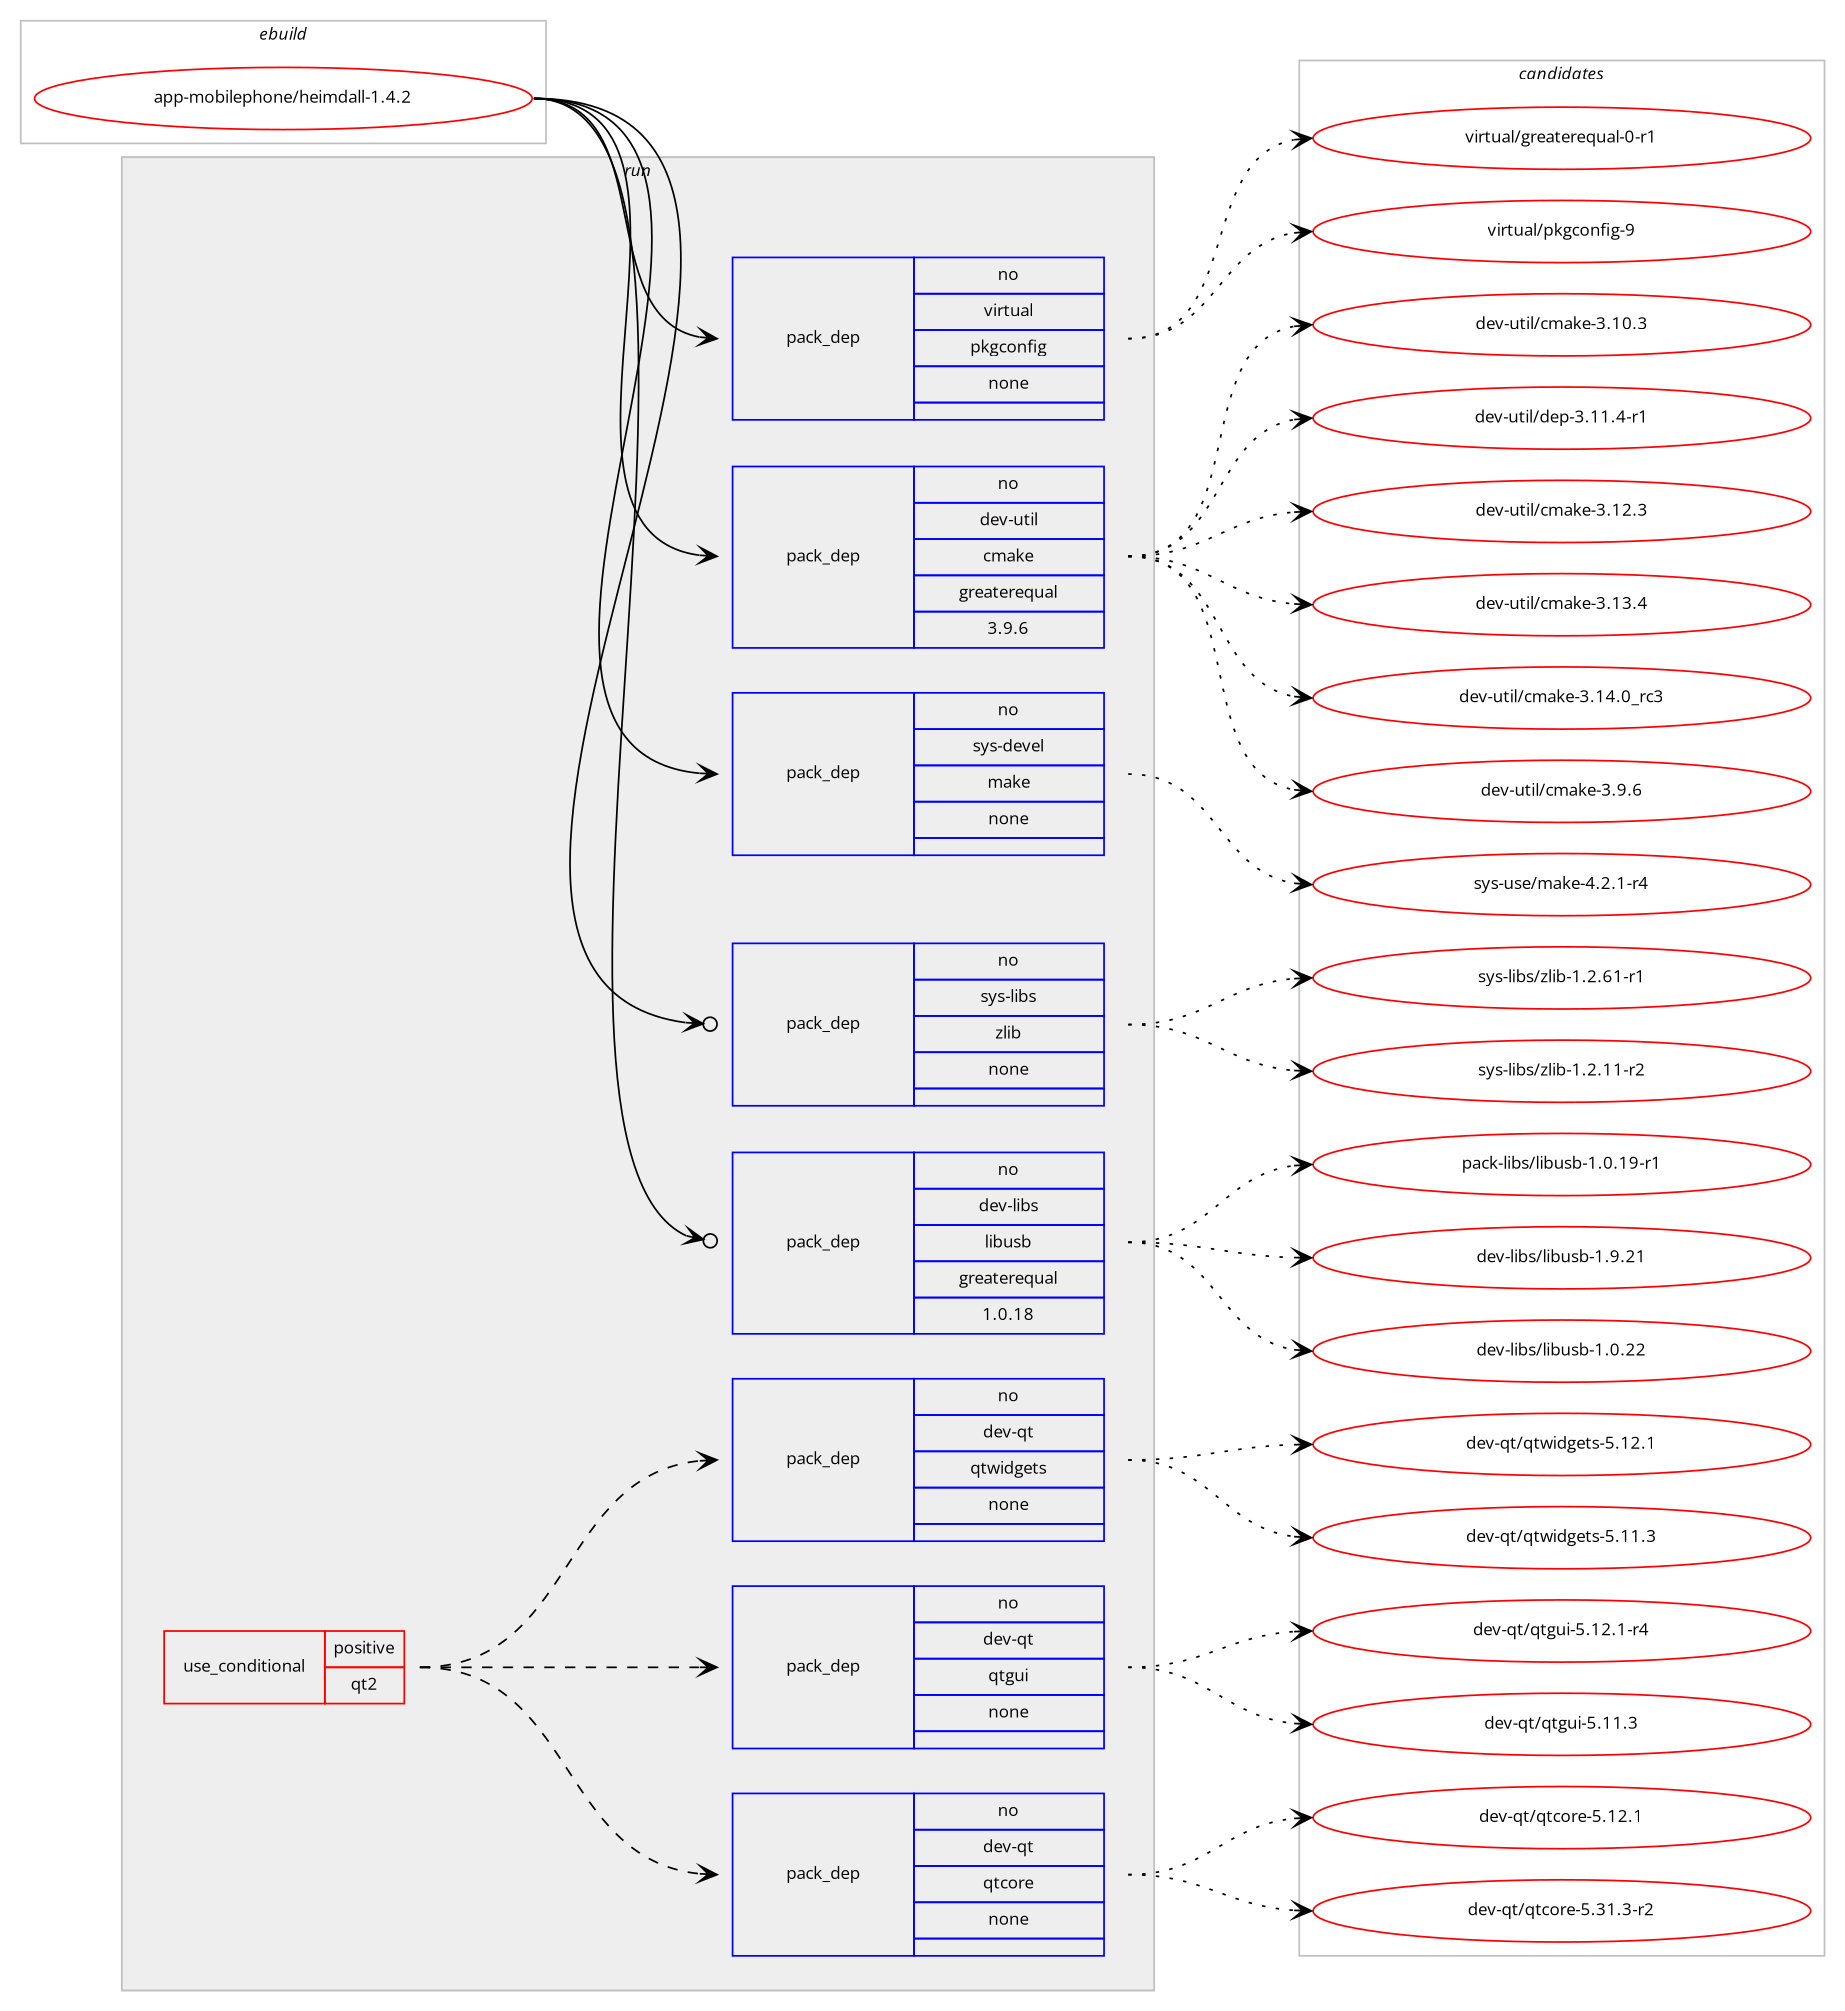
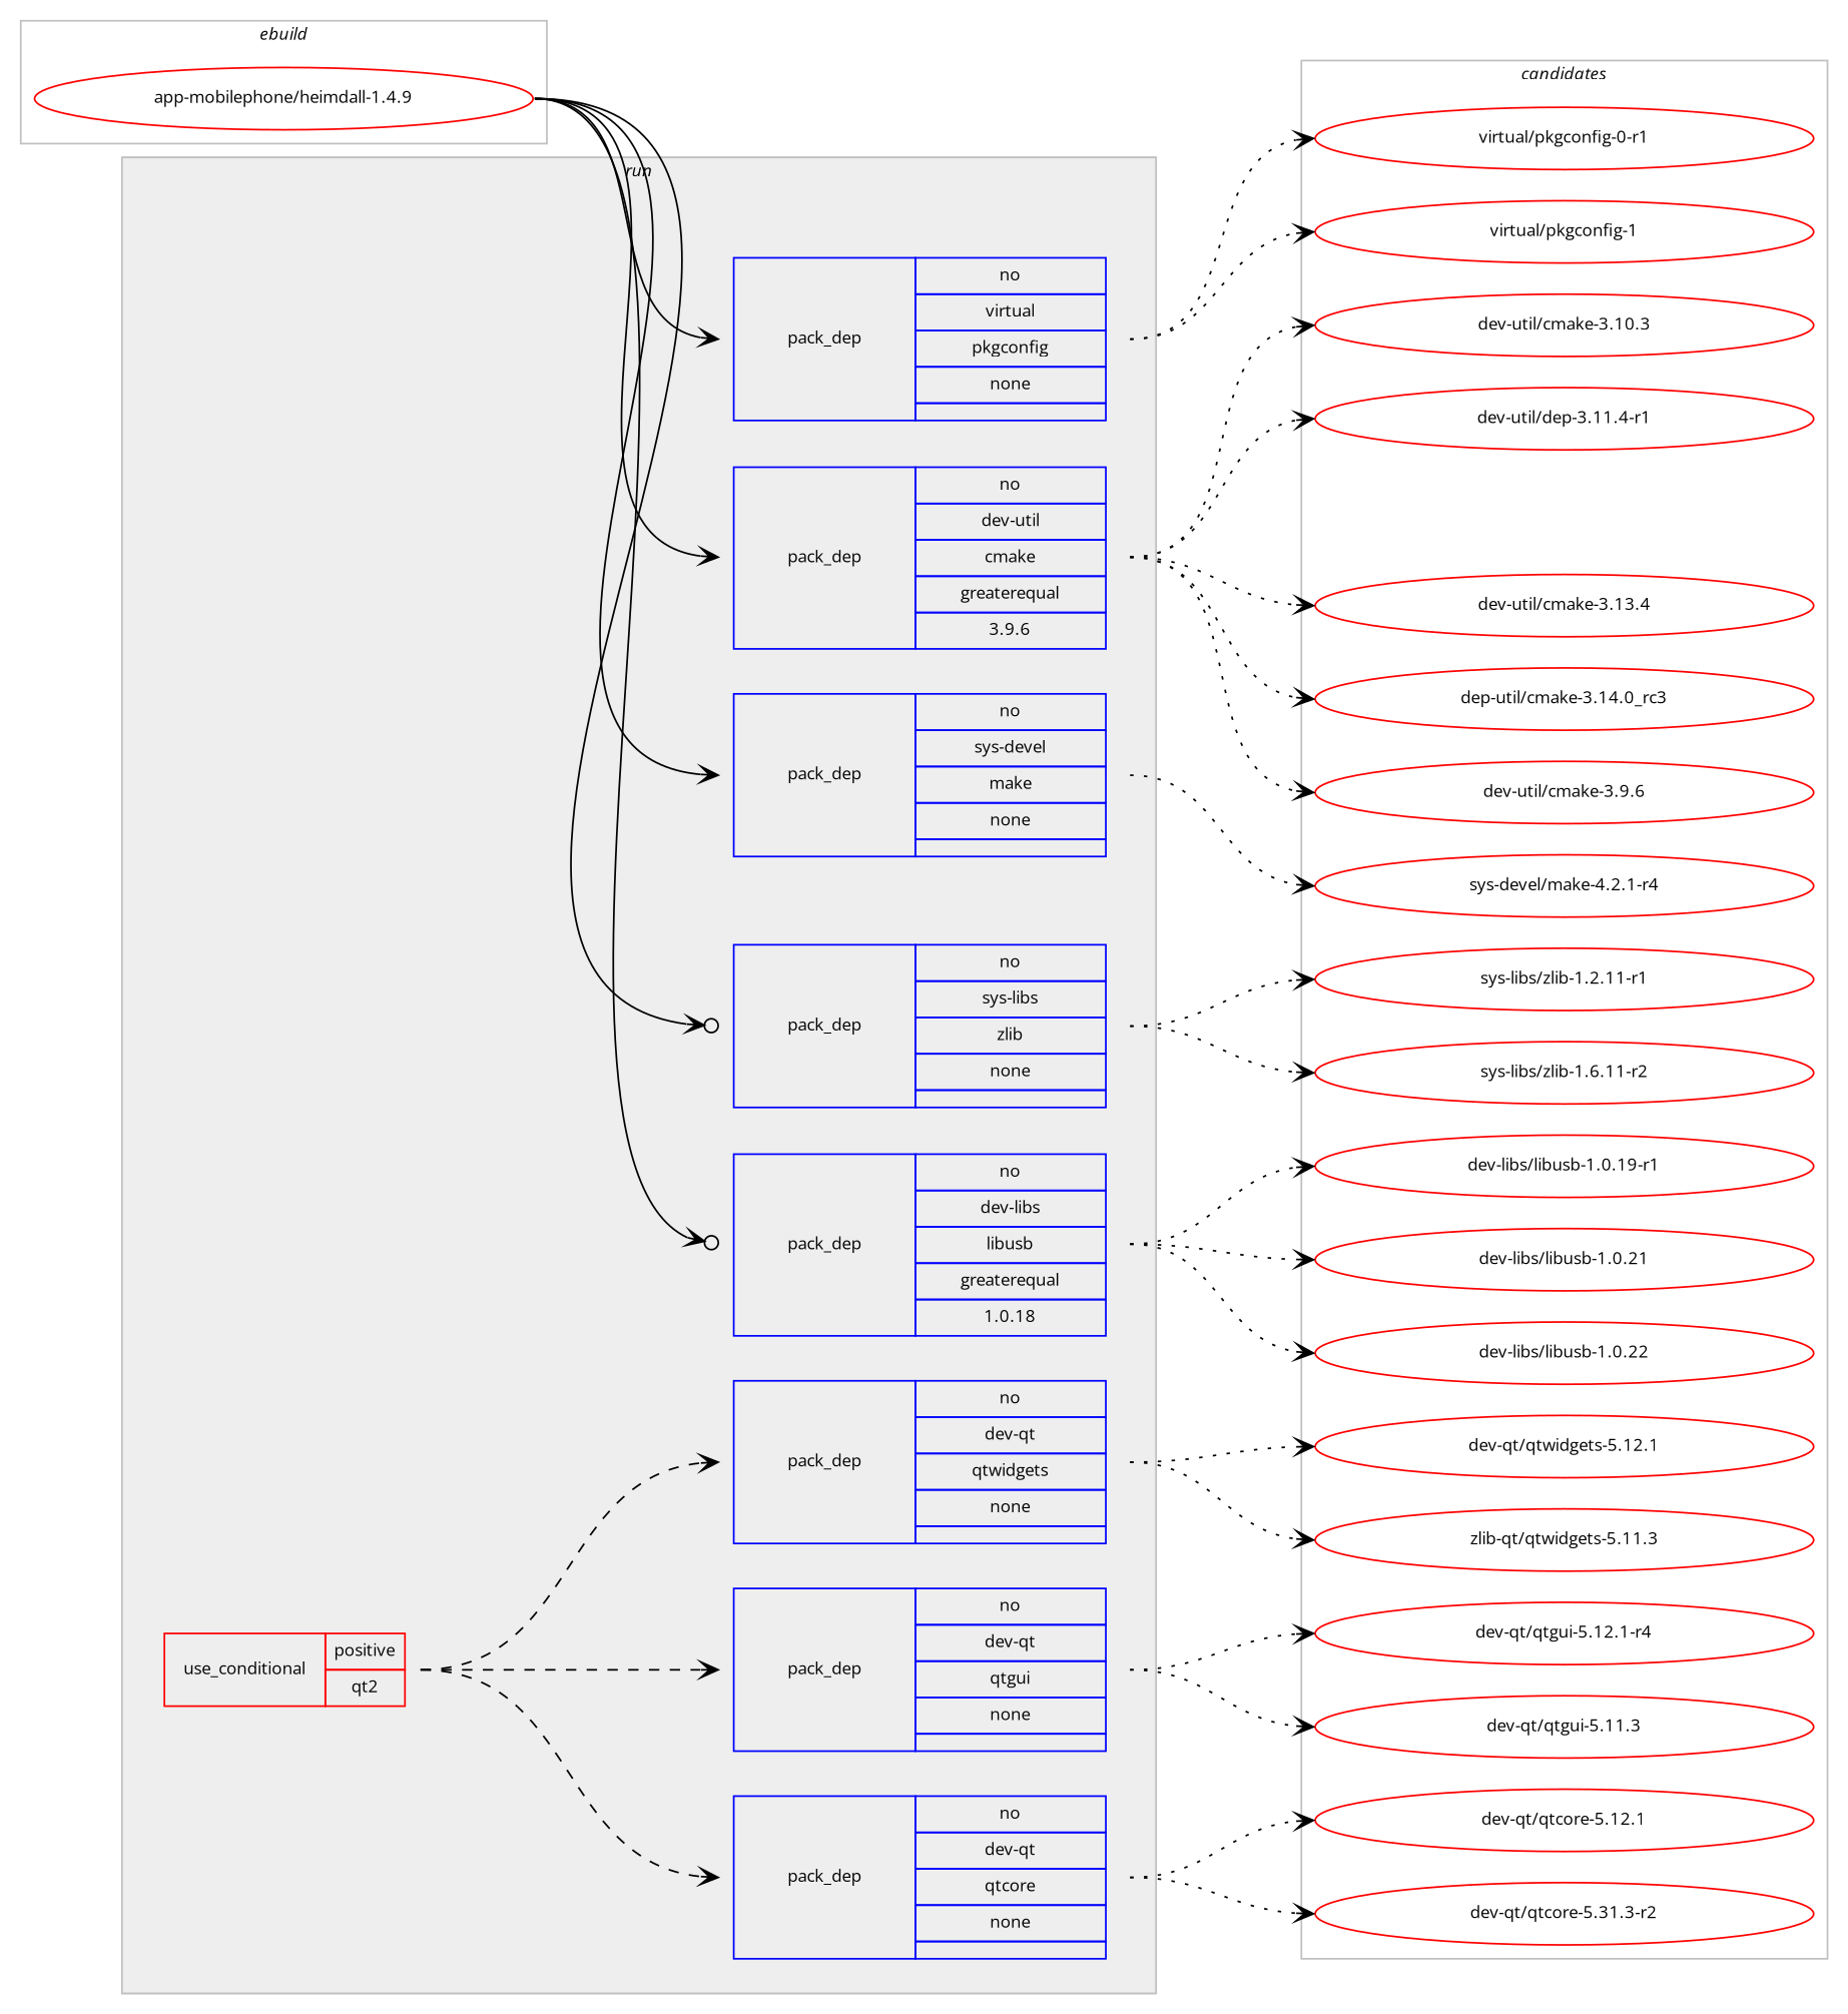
  digraph {
    compound=true
    concentrate=true
    fontname="Open Sans"
    fontsize=10
    newrank=true
    rankdir=LR
    ranksep=1.5
    node [color=red fontname="Open Sans" fontsize=10]
    edge [arrowhead=vee fontname="Open Sans" headport=w style=dotted tailport=e weight=100]
-   n1 [label="app-mobilephone/heimdall-1.4.2" width=4]
+   n1 [label="app-mobilephone/heimdall-1.4.9" width=4]
    n2 [color=blue label=<<TABLE BORDER="0" CELLBORDER="1" CELLSPACING="0" CELLPADDING="4" WIDTH="220"><TR><TD ROWSPAN="6" CELLPADDING="30">pack_dep</TD></TR><TR><TD WIDTH="110">no</TD></TR><TR><TD>virtual</TD></TR><TR><TD>pkgconfig</TD></TR><TR><TD>none</TD></TR><TR><TD></TD></TR></TABLE>> shape=none]
    n3 [color=blue label=<<TABLE BORDER="0" CELLBORDER="1" CELLSPACING="0" CELLPADDING="4" WIDTH="220"><TR><TD ROWSPAN="6" CELLPADDING="30">pack_dep</TD></TR><TR><TD WIDTH="110">no</TD></TR><TR><TD>dev-util</TD></TR><TR><TD>cmake</TD></TR><TR><TD>greaterequal</TD></TR><TR><TD>3.9.6</TD></TR></TABLE>> shape=none]
    n4 [color=blue label=<<TABLE BORDER="0" CELLBORDER="1" CELLSPACING="0" CELLPADDING="4" WIDTH="220"><TR><TD ROWSPAN="6" CELLPADDING="30">pack_dep</TD></TR><TR><TD WIDTH="110">no</TD></TR><TR><TD>sys-devel</TD></TR><TR><TD>make</TD></TR><TR><TD>none</TD></TR><TR><TD></TD></TR></TABLE>> shape=none]
    n5 [color=blue label=<<TABLE BORDER="0" CELLBORDER="1" CELLSPACING="0" CELLPADDING="4" WIDTH="220"><TR><TD ROWSPAN="6" CELLPADDING="30">pack_dep</TD></TR><TR><TD WIDTH="110">no</TD></TR><TR><TD>dev-qt</TD></TR><TR><TD>qtcore</TD></TR><TR><TD>none</TD></TR><TR><TD></TD></TR></TABLE>> shape=none]
    n6 [color=blue label=<<TABLE BORDER="0" CELLBORDER="1" CELLSPACING="0" CELLPADDING="4" WIDTH="220"><TR><TD ROWSPAN="6" CELLPADDING="30">pack_dep</TD></TR><TR><TD WIDTH="110">no</TD></TR><TR><TD>dev-qt</TD></TR><TR><TD>qtgui</TD></TR><TR><TD>none</TD></TR><TR><TD></TD></TR></TABLE>> shape=none]
    n7 [color=blue label=<<TABLE BORDER="0" CELLBORDER="1" CELLSPACING="0" CELLPADDING="4" WIDTH="220"><TR><TD ROWSPAN="6" CELLPADDING="30">pack_dep</TD></TR><TR><TD WIDTH="110">no</TD></TR><TR><TD>dev-qt</TD></TR><TR><TD>qtwidgets</TD></TR><TR><TD>none</TD></TR><TR><TD></TD></TR></TABLE>> shape=none]
    n8 [label=<<TABLE BORDER="0" CELLBORDER="1" CELLSPACING="0" CELLPADDING="4"><TR><TD ROWSPAN="3" CELLPADDING="10">use_conditional</TD></TR><TR><TD>positive</TD></TR><TR><TD>qt2</TD></TR></TABLE>> shape=none]
    n9 [color=blue label=<<TABLE BORDER="0" CELLBORDER="1" CELLSPACING="0" CELLPADDING="4" WIDTH="220"><TR><TD ROWSPAN="6" CELLPADDING="30">pack_dep</TD></TR><TR><TD WIDTH="110">no</TD></TR><TR><TD>dev-libs</TD></TR><TR><TD>libusb</TD></TR><TR><TD>greaterequal</TD></TR><TR><TD>1.0.18</TD></TR></TABLE>> shape=none]
    n10 [color=blue label=<<TABLE BORDER="0" CELLBORDER="1" CELLSPACING="0" CELLPADDING="4" WIDTH="220"><TR><TD ROWSPAN="6" CELLPADDING="30">pack_dep</TD></TR><TR><TD WIDTH="110">no</TD></TR><TR><TD>sys-libs</TD></TR><TR><TD>zlib</TD></TR><TR><TD>none</TD></TR><TR><TD></TD></TR></TABLE>> shape=none]
    n11 [label="dev-util/cmake-3.10.3" width=4]
    n12 [label="dev-util/dep-3.11.4-r1" width=4]
-   n13 [label="dev-util/cmake-3.12.3" width=4]
    n14 [label="dev-util/cmake-3.13.4" width=4]
-   n15 [label="dev-util/cmake-3.14.0_rc3" width=4]
+   n15 [label="dep-util/cmake-3.14.0_rc3" width=4]
    n16 [label="dev-util/cmake-3.9.6" width=4]
-   n17 [label="sys-use/make-4.2.1-r4" width=4]
-   n18 [label="virtual/greaterequal-0-r1" width=4]
-   n19 [label="virtual/pkgconfig-9" width=4]
+   n17 [label="sys-devel/make-4.2.1-r4" width=4]
+   n18 [label="virtual/pkgconfig-0-r1" width=4]
+   n19 [label="virtual/pkgconfig-1" width=4]
    n20 [label="dev-qt/qtcore-5.31.3-r2" width=4]
    n21 [label="dev-qt/qtcore-5.12.1" width=4]
    n22 [label="dev-qt/qtgui-5.11.3" width=4]
    n23 [label="dev-qt/qtgui-5.12.1-r4" width=4]
-   n24 [label="dev-qt/qtwidgets-5.11.3" width=4]
+   n24 [label="zlib-qt/qtwidgets-5.11.3" width=4]
    n25 [label="dev-qt/qtwidgets-5.12.1" width=4]
-   n26 [label="pack-libs/libusb-1.0.19-r1" width=4]
-   n27 [label="dev-libs/libusb-1.9.21" width=4]
+   n26 [label="dev-libs/libusb-1.0.19-r1" width=4]
+   n27 [label="dev-libs/libusb-1.0.21" width=4]
    n28 [label="dev-libs/libusb-1.0.22" width=4]
-   n29 [label="sys-libs/zlib-1.2.61-r1" width=4]
-   n30 [label="sys-libs/zlib-1.2.11-r2" width=4]
+   n29 [label="sys-libs/zlib-1.2.11-r1" width=4]
+   n30 [label="sys-libs/zlib-1.6.11-r2" width=4]
    subgraph cluster_1 {
      color=gray
      label=<<i>ebuild</i>>
      rank=same
      n1
    }
    subgraph cluster_2 {
      color=gray
      label=<<i>dependencies</i>>
      subgraph cluster_3 {
        color=gray
        fillcolor="#eeeeee"
        label=<<i>compile</i>>
        style=filled
        subgraph sub_4 {
          color=gray
          fillcolor="#eeeeee"
          label=<<i>compile</i>>
          style=filled
          n2
        }
        subgraph sub_5 {
          color=gray
          fillcolor="#eeeeee"
          label=<<i>compile</i>>
          style=filled
          n3
        }
        subgraph sub_6 {
          color=gray
          fillcolor="#eeeeee"
          label=<<i>compile</i>>
          style=filled
          n4
        }
      }
      subgraph cluster_7 {
        color=gray
        fillcolor="#eeeeee"
        label=<<i>compile and run</i>>
        style=filled
        subgraph sub_8 {
          color=gray
          fillcolor="#eeeeee"
          label=<<i>compile and run</i>>
          style=filled
          n8
          subgraph sub_9 {
            color=gray
            fillcolor="#eeeeee"
            label=<<i>compile and run</i>>
            style=filled
            n5
          }
          subgraph sub_10 {
            color=gray
            fillcolor="#eeeeee"
            label=<<i>compile and run</i>>
            style=filled
            n6
          }
          subgraph sub_11 {
            color=gray
            fillcolor="#eeeeee"
            label=<<i>compile and run</i>>
            style=filled
            n7
          }
        }
        subgraph sub_12 {
          color=gray
          fillcolor="#eeeeee"
          label=<<i>compile and run</i>>
          style=filled
          n9
        }
        subgraph sub_13 {
          color=gray
          fillcolor="#eeeeee"
          label=<<i>compile and run</i>>
          style=filled
          n10
        }
      }
      subgraph cluster_14 {
        color=gray
        fillcolor="#eeeeee"
        label=<<i>run</i>>
        style=filled
      }
    }
    subgraph cluster_15 {
      color=gray
      label=<<i>candidates</i>>
      rank=same
      subgraph sub_16 {
        color=black
        label=<<i>candidates</i>>
        nodesep=1
        rank=same
        n11
        n12
-       n13
        n14
        n15
        n16
      }
      subgraph sub_17 {
        color=black
        label=<<i>candidates</i>>
        nodesep=1
        rank=same
        n17
      }
      subgraph sub_18 {
        color=black
        label=<<i>candidates</i>>
        nodesep=1
        rank=same
        n18
        n19
      }
      subgraph sub_19 {
        color=black
        label=<<i>candidates</i>>
        nodesep=1
        rank=same
        n20
        n21
      }
      subgraph sub_20 {
        color=black
        label=<<i>candidates</i>>
        nodesep=1
        rank=same
        n22
        n23
      }
      subgraph sub_21 {
        color=black
        label=<<i>candidates</i>>
        nodesep=1
        rank=same
        n24
        n25
      }
      subgraph sub_22 {
        color=black
        label=<<i>candidates</i>>
        nodesep=1
        rank=same
        n26
        n27
        n28
      }
      subgraph sub_23 {
        color=black
        label=<<i>candidates</i>>
        nodesep=1
        rank=same
        n29
        n30
      }
    }
    n1 -> n2 [style=solid weight=20]
    n1 -> n3 [style=solid weight=20]
    n1 -> n4 [style=solid weight=20]
    n1 -> n9 [arrowhead=odotvee style=solid weight=20]
    n1 -> n10 [arrowhead=odotvee style=solid weight=20]
    n2 -> n18
    n2 -> n19
    n3 -> n11
    n3 -> n12
-   n3 -> n13
    n3 -> n14
    n3 -> n15
    n3 -> n16
    n4 -> n17
    n5 -> n20
    n5 -> n21
    n6 -> n22
    n6 -> n23
    n7 -> n24
    n7 -> n25
    n8 -> n5 [style=dashed weight=20]
    n8 -> n6 [style=dashed weight=20]
    n8 -> n7 [style=dashed weight=20]
    n9 -> n26
    n9 -> n27
    n9 -> n28
    n10 -> n29
    n10 -> n30
  }
